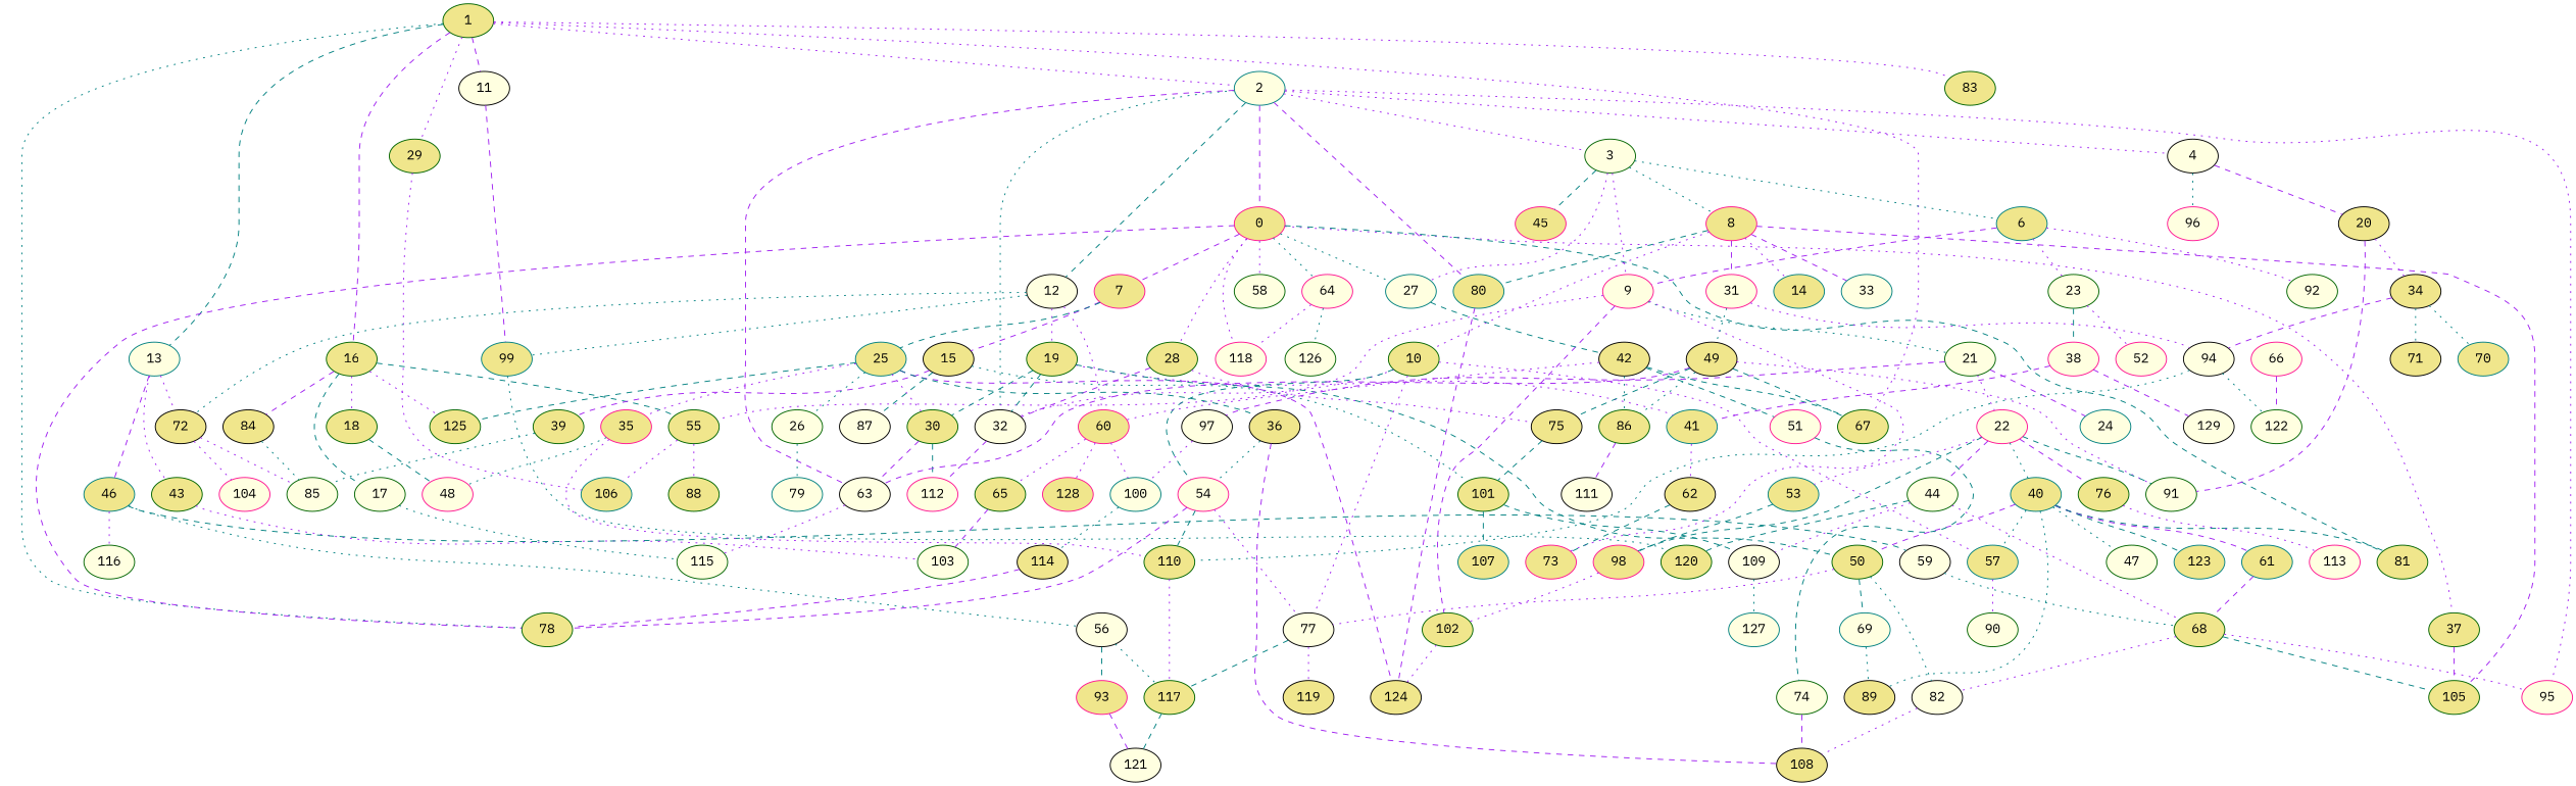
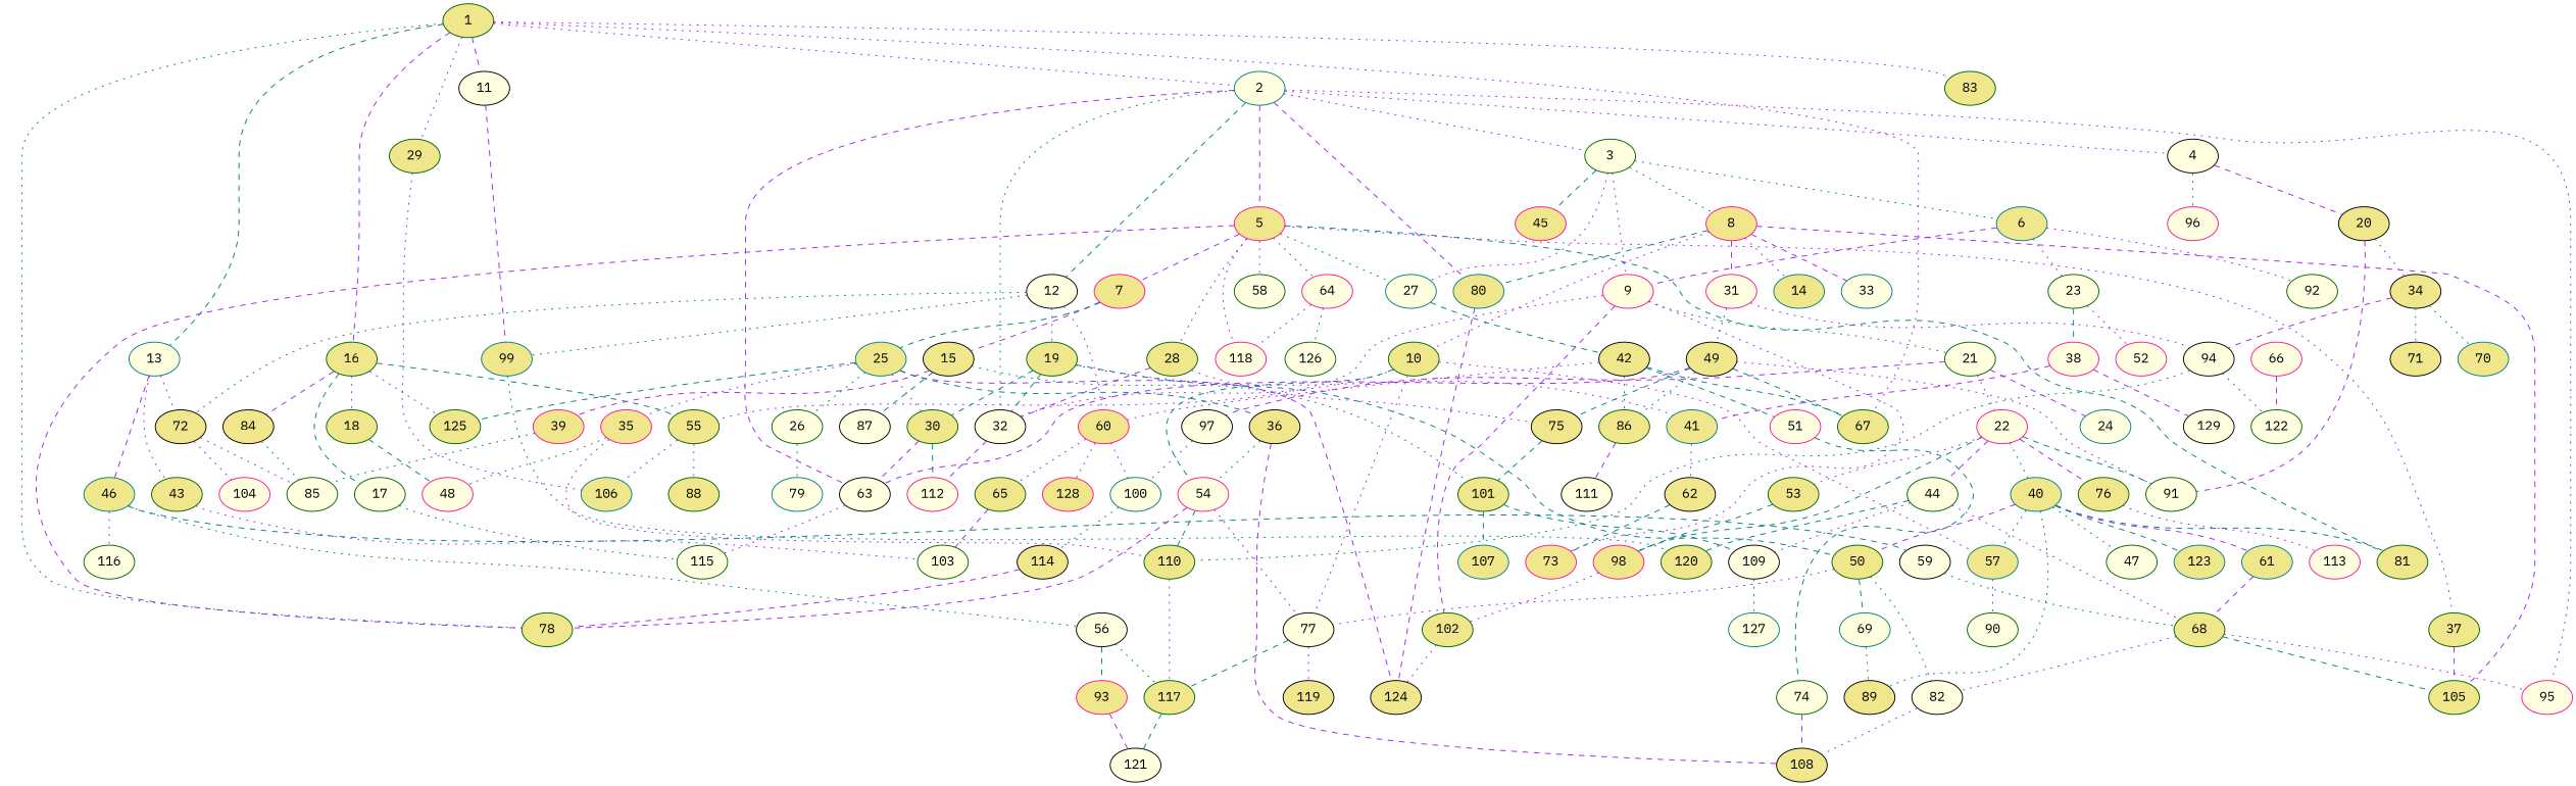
  graph {
    fontname="IBM Plex Mono"
    node [color=darkgreen fillcolor=khaki fontname="IBM Plex Mono" style=filled]
    edge [color=purple fontname="IBM Plex Mono" style=dotted]
    2 [color=teal fillcolor=lightyellow]
    1
    11 [color=black fillcolor=lightyellow]
    13 [color=teal fillcolor=lightyellow]
    16
    29
    67
    78
    83
    3 [fillcolor=lightyellow]
    4 [color=black fillcolor=lightyellow]
-   5 [color=deeppink label=0]
+   5 [color=deeppink]
    12 [color=black fillcolor=lightyellow]
    32 [color=black fillcolor=lightyellow]
    63 [color=black fillcolor=lightyellow]
    80 [color=teal]
    95 [color=deeppink fillcolor=lightyellow]
    99 [color=teal]
    72 [color=black]
    43
    46 [color=teal]
    55
    17 [fillcolor=lightyellow]
    18
    84 [color=black]
    125
    106 [color=teal]
    6 [color=teal]
    8 [color=deeppink]
    9 [color=deeppink fillcolor=lightyellow]
    27 [color=teal fillcolor=lightyellow]
    45 [color=deeppink]
    20 [color=black]
    96 [color=deeppink fillcolor=lightyellow]
    7 [color=deeppink]
    28
    37
    58 [fillcolor=lightyellow]
    64 [color=deeppink fillcolor=lightyellow]
    81
    118 [color=deeppink fillcolor=lightyellow]
    23 [fillcolor=lightyellow]
    92 [fillcolor=lightyellow]
    19
    60 [color=deeppink]
    112 [color=deeppink fillcolor=lightyellow]
    115 [fillcolor=lightyellow]
    124 [color=black]
    10
    14 [color=teal]
    31 [color=deeppink fillcolor=lightyellow]
    33 [color=teal fillcolor=lightyellow]
    105
    21 [fillcolor=lightyellow]
    73 [color=deeppink]
    102
    42 [color=black]
    34 [color=black]
    91 [fillcolor=lightyellow]
    15 [color=black]
    25 [color=teal]
    75 [color=black]
    126 [fillcolor=lightyellow]
    38 [color=deeppink fillcolor=lightyellow]
    52 [color=deeppink fillcolor=lightyellow]
-   39
+   39 [color=deeppink]
    87 [color=black fillcolor=lightyellow]
    101
    30
    26 [fillcolor=lightyellow]
    35 [color=deeppink]
    36 [color=black]
    54 [color=deeppink fillcolor=lightyellow]
    57 [color=teal]
    77 [color=black fillcolor=lightyellow]
    49 [color=black]
    94 [color=black fillcolor=lightyellow]
    22 [color=deeppink fillcolor=lightyellow]
    24 [color=teal fillcolor=lightyellow]
    97 [color=black fillcolor=lightyellow]
    88
    110
    90 [fillcolor=lightyellow]
    117
    119 [color=black]
    120
    41 [color=teal]
    50
    65
    100 [color=teal fillcolor=lightyellow]
    128 [color=deeppink]
    85 [fillcolor=lightyellow]
    104 [color=deeppink fillcolor=lightyellow]
    103 [fillcolor=lightyellow]
    56 [color=black fillcolor=lightyellow]
    59 [color=black fillcolor=lightyellow]
    116 [fillcolor=lightyellow]
    109 [color=black fillcolor=lightyellow]
    107 [color=teal]
    48 [color=deeppink fillcolor=lightyellow]
    62 [color=black]
    69 [color=teal fillcolor=lightyellow]
    82 [color=black fillcolor=lightyellow]
    70 [color=teal]
    71 [color=black]
    40 [color=teal]
    44 [fillcolor=lightyellow]
-   53 [color=teal]
+   53
    76
    98 [color=deeppink]
    47 [fillcolor=lightyellow]
    61 [color=teal]
    89 [color=black]
    123 [color=teal]
    68
    113 [color=deeppink fillcolor=lightyellow]
    129 [color=black fillcolor=lightyellow]
    79 [color=teal fillcolor=lightyellow]
    108 [color=black]
    51 [color=deeppink fillcolor=lightyellow]
    86
    66 [color=deeppink fillcolor=lightyellow]
    122 [fillcolor=lightyellow]
    74 [fillcolor=lightyellow]
    111 [color=black fillcolor=lightyellow]
    127 [color=teal fillcolor=lightyellow]
    93 [color=deeppink]
    121 [color=black fillcolor=lightyellow]
    114 [color=black]
    2 -- 3
    2 -- 4
    2 -- 5 [style=dashed]
    2 -- 12 [color=teal style=dashed]
    2 -- 32 [color=teal]
    2 -- 63 [style=dashed]
    2 -- 80 [style=dashed]
    2 -- 95
    1 -- 2
    1 -- 11 [style=dashed]
    1 -- 13 [color=teal style=dashed]
    1 -- 16 [style=dashed]
    1 -- 29
    1 -- 67
    1 -- 78 [color=teal]
    1 -- 83
    11 -- 99 [style=dashed]
    13 -- 72
    13 -- 43
    13 -- 46 [style=dashed]
    16 -- 55 [color=teal style=dashed]
    16 -- 17 [color=teal style=dashed]
    16 -- 18
    16 -- 84 [style=dashed]
    16 -- 125
    29 -- 106
    3 -- 6 [color=teal]
    3 -- 8 [color=teal]
    3 -- 9
    3 -- 27
    3 -- 45 [color=teal style=dashed]
    4 -- 20 [style=dashed]
    4 -- 96 [color=teal]
    5 -- 78 [style=dashed]
    5 -- 27 [color=teal]
    5 -- 7 [style=dashed]
    5 -- 28
    5 -- 37
    5 -- 58
    5 -- 64 [color=teal]
    5 -- 81 [color=teal style=dashed]
    5 -- 118
    12 -- 99 [color=teal]
    12 -- 72 [color=teal]
    12 -- 19
    12 -- 60
    32 -- 112 [style=dashed]
    63 -- 115
    80 -- 124 [style=dashed]
    99 -- 120 [color=teal]
    72 -- 85
    72 -- 104
    43 -- 103
    46 -- 56 [color=teal]
    46 -- 59 [color=teal style=dashed]
    46 -- 116
    55 -- 106
    55 -- 88
    17 -- 115 [color=teal]
    18 -- 48 [color=teal style=dashed]
    84 -- 85 [color=teal]
    6 -- 9 [style=dashed]
    6 -- 23
    6 -- 92
    8 -- 80 [color=teal style=dashed]
    8 -- 10
    8 -- 14
    8 -- 31 [style=dashed]
    8 -- 33 [style=dashed]
    8 -- 105 [style=dashed]
    9 -- 55
    9 -- 21 [color=teal]
    9 -- 73
    9 -- 102 [style=dashed]
    27 -- 42 [color=teal style=dashed]
    20 -- 34
    20 -- 91 [style=dashed]
    7 -- 15 [style=dashed]
    7 -- 25 [color=teal style=dashed]
    28 -- 32 [style=dashed]
    28 -- 75
    37 -- 105 [style=dashed]
    64 -- 118
    64 -- 126 [color=teal]
    23 -- 38 [color=teal style=dashed]
    23 -- 52
    19 -- 32 [color=teal style=dashed]
    19 -- 30 [color=teal style=dashed]
    19 -- 41
    19 -- 50 [color=teal style=dashed]
    60 -- 65
    60 -- 100
    60 -- 128
    10 -- 32
    10 -- 54 [color=teal style=dashed]
    10 -- 57
    10 -- 77
    31 -- 49 [color=teal]
    31 -- 94
    21 -- 22
    21 -- 24 [style=dashed]
    21 -- 97 [style=dashed]
    102 -- 124
    42 -- 67 [color=teal style=dashed]
    42 -- 60
    42 -- 51 [color=teal style=dashed]
    42 -- 86 [color=teal]
    34 -- 94 [style=dashed]
    34 -- 70 [color=teal]
    34 -- 71 [color=teal]
    15 -- 39 [style=dashed]
    15 -- 87 [color=teal style=dashed]
    15 -- 101 [color=teal]
    25 -- 125 [color=teal style=dashed]
    25 -- 124 [style=dashed]
    25 -- 30
    25 -- 26 [color=teal]
    25 -- 35
    25 -- 36 [color=teal style=dashed]
    75 -- 101 [color=teal style=dashed]
    38 -- 41 [style=dashed]
    38 -- 129 [style=dashed]
    39 -- 85 [color=teal]
    101 -- 109 [color=teal style=dashed]
    101 -- 107 [color=teal style=dashed]
    30 -- 63 [style=dashed]
    30 -- 112 [color=teal style=dashed]
    26 -- 79 [color=teal]
    35 -- 110
    35 -- 48 [color=teal]
    36 -- 54 [color=teal]
    36 -- 108 [style=dashed]
    54 -- 78 [style=dashed]
    54 -- 77
    54 -- 110 [color=teal style=dashed]
    57 -- 90
    77 -- 117 [color=teal style=dashed]
    77 -- 119
    49 -- 67 [color=teal style=dashed]
    49 -- 63 [style=dashed]
    49 -- 91
    49 -- 75 [color=teal style=dashed]
    49 -- 86 [color=teal]
    94 -- 110 [color=teal]
    94 -- 122 [color=teal]
    22 -- 91 [color=teal style=dashed]
    22 -- 40 [color=teal]
    22 -- 44 [style=dashed]
    22 -- 53
    22 -- 76 [style=dashed]
    22 -- 98 [color=teal style=dashed]
    97 -- 100
    110 -- 117
    117 -- 121 [color=teal style=dashed]
    41 -- 62
    50 -- 77
    50 -- 69 [color=teal style=dashed]
    50 -- 82 [color=teal]
    65 -- 103 [style=dashed]
    100 -- 114 [color=teal]
    56 -- 117 [color=teal]
    56 -- 93 [color=teal style=dashed]
    59 -- 68 [color=teal]
    109 -- 127 [color=teal]
    62 -- 73 [color=teal style=dashed]
    69 -- 89 [color=teal]
    82 -- 108
    40 -- 81 [color=teal style=dashed]
    40 -- 57 [color=teal]
    40 -- 50 [style=dashed]
    40 -- 47 [color=teal]
    40 -- 61 [style=dashed]
    40 -- 89 [color=teal]
    40 -- 123 [color=teal style=dashed]
    44 -- 120 [color=teal style=dashed]
    44 -- 109
    44 -- 68
    53 -- 98 [color=teal style=dashed]
    76 -- 113
    98 -- 102
    61 -- 68 [style=dashed]
    68 -- 95
    68 -- 105 [color=teal style=dashed]
    68 -- 82
    51 -- 74 [color=teal style=dashed]
    86 -- 111 [style=dashed]
    66 -- 122 [style=dashed]
    74 -- 108 [style=dashed]
    93 -- 121 [style=dashed]
    114 -- 78 [style=dashed]
  }
